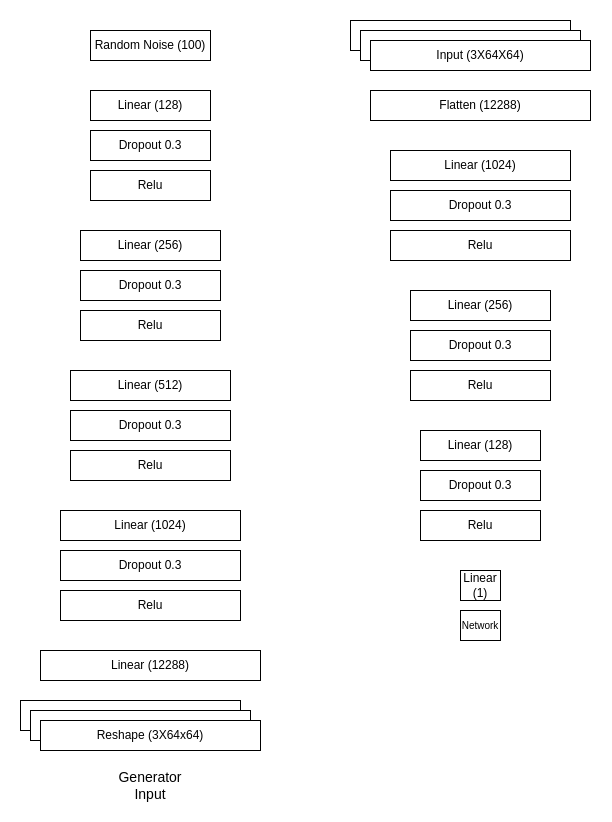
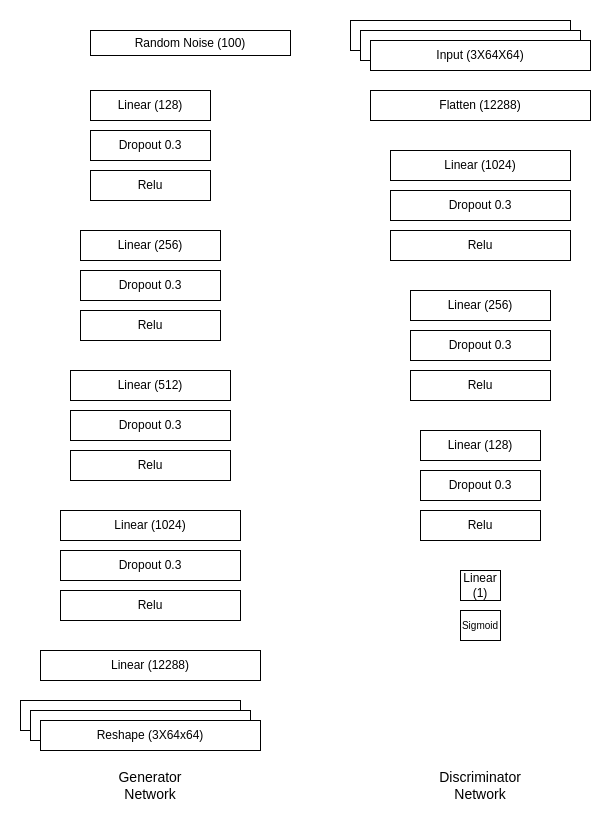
  <mxCell id="0" />
  <mxCell id="1" parent="0" />
- <mxCell id="2" value="Random Noise (100)" style="rounded=0;whiteSpace=wrap;html=1;" vertex="1" parent="1"><mxGeometry x="90" y="30" width="120" height="30" as="geometry" /></mxCell>
+ <mxCell id="2" value="Random Noise (100)" style="rounded=0;whiteSpace=wrap;html=1;" vertex="1" parent="1"><mxGeometry x="90" y="30" width="200" height="25" as="geometry" /></mxCell>
  <mxCell id="3" value="Linear (128)&lt;span style=&quot;color: rgba(0, 0, 0, 0); font-family: monospace; font-size: 0px; text-align: start;&quot;&gt;%3CmxGraphModel%3E%3Croot%3E%3CmxCell%20id%3D%220%22%2F%3E%3CmxCell%20id%3D%221%22%20parent%3D%220%22%2F%3E%3CmxCell%20id%3D%222%22%20value%3D%22Random%20Noise%20(100)%22%20style%3D%22rounded%3D0%3BwhiteSpace%3Dwrap%3Bhtml%3D1%3B%22%20vertex%3D%221%22%20parent%3D%221%22%3E%3CmxGeometry%20x%3D%22160%22%20y%3D%2280%22%20width%3D%22120%22%20height%3D%2240%22%20as%3D%22geometry%22%2F%3E%3C%2FmxCell%3E%3C%2Froot%3E%3C%2FmxGraphModel%3E&lt;/span&gt;" style="rounded=0;whiteSpace=wrap;html=1;" vertex="1" parent="1"><mxGeometry x="90" y="90" width="120" height="30" as="geometry" /></mxCell>
  <mxCell id="4" value="Dropout 0.3" style="rounded=0;whiteSpace=wrap;html=1;" vertex="1" parent="1"><mxGeometry x="90" y="130" width="120" height="30" as="geometry" /></mxCell>
  <mxCell id="5" value="Relu" style="rounded=0;whiteSpace=wrap;html=1;" vertex="1" parent="1"><mxGeometry x="90" y="170" width="120" height="30" as="geometry" /></mxCell>
  <mxCell id="6" value="Linear (256)&lt;span style=&quot;color: rgba(0, 0, 0, 0); font-family: monospace; font-size: 0px; text-align: start;&quot;&gt;%3CmxGraphModel%3E%3Croot%3E%3CmxCell%20id%3D%220%22%2F%3E%3CmxCell%20id%3D%221%22%20parent%3D%220%22%2F%3E%3CmxCell%20id%3D%222%22%20value%3D%22Random%20Noise%20(100)%22%20style%3D%22rounded%3D0%3BwhiteSpace%3Dwrap%3Bhtml%3D1%3B%22%20vertex%3D%221%22%20parent%3D%221%22%3E%3CmxGeometry%20x%3D%22160%22%20y%3D%2280%22%20width%3D%22120%22%20height%3D%2240%22%20as%3D%22geometry%22%2F%3E%3C%2FmxCell%3E%3C%2Froot%3E%3C%2FmxGraphModel%3E&lt;/span&gt;" style="rounded=0;whiteSpace=wrap;html=1;" vertex="1" parent="1"><mxGeometry x="80" y="230" width="140" height="30" as="geometry" /></mxCell>
  <mxCell id="7" value="Dropout 0.3" style="rounded=0;whiteSpace=wrap;html=1;" vertex="1" parent="1"><mxGeometry x="80" y="270" width="140" height="30" as="geometry" /></mxCell>
  <mxCell id="8" value="Relu" style="rounded=0;whiteSpace=wrap;html=1;" vertex="1" parent="1"><mxGeometry x="80" y="310" width="140" height="30" as="geometry" /></mxCell>
  <mxCell id="9" value="Linear (512)&lt;span style=&quot;color: rgba(0, 0, 0, 0); font-family: monospace; font-size: 0px; text-align: start;&quot;&gt;%3CmxGraphModel%3E%3Croot%3E%3CmxCell%20id%3D%220%22%2F%3E%3CmxCell%20id%3D%221%22%20parent%3D%220%22%2F%3E%3CmxCell%20id%3D%222%22%20value%3D%22Random%20Noise%20(100)%22%20style%3D%22rounded%3D0%3BwhiteSpace%3Dwrap%3Bhtml%3D1%3B%22%20vertex%3D%221%22%20parent%3D%221%22%3E%3CmxGeometry%20x%3D%22160%22%20y%3D%2280%22%20width%3D%22120%22%20height%3D%2240%22%20as%3D%22geometry%22%2F%3E%3C%2FmxCell%3E%3C%2Froot%3E%3C%2FmxGraphModel%3E&lt;/span&gt;" style="rounded=0;whiteSpace=wrap;html=1;" vertex="1" parent="1"><mxGeometry x="70" y="370" width="160" height="30" as="geometry" /></mxCell>
  <mxCell id="10" value="Dropout 0.3" style="rounded=0;whiteSpace=wrap;html=1;" vertex="1" parent="1"><mxGeometry x="70" y="410" width="160" height="30" as="geometry" /></mxCell>
  <mxCell id="11" value="Relu" style="rounded=0;whiteSpace=wrap;html=1;" vertex="1" parent="1"><mxGeometry x="70" y="450" width="160" height="30" as="geometry" /></mxCell>
  <mxCell id="12" value="Linear (1024)&lt;span style=&quot;color: rgba(0, 0, 0, 0); font-family: monospace; font-size: 0px; text-align: start;&quot;&gt;%3CmxGraphModel%3E%3Croot%3E%3CmxCell%20id%3D%220%22%2F%3E%3CmxCell%20id%3D%221%22%20parent%3D%220%22%2F%3E%3CmxCell%20id%3D%222%22%20value%3D%22Random%20Noise%20(100)%22%20style%3D%22rounded%3D0%3BwhiteSpace%3Dwrap%3Bhtml%3D1%3B%22%20vertex%3D%221%22%20parent%3D%221%22%3E%3CmxGeometry%20x%3D%22160%22%20y%3D%2280%22%20width%3D%22120%22%20height%3D%2240%22%20as%3D%22geometry%22%2F%3E%3C%2FmxCell%3E%3C%2Froot%3E%3C%2FmxGraphModel%3E&lt;/span&gt;" style="rounded=0;whiteSpace=wrap;html=1;" vertex="1" parent="1"><mxGeometry x="60" y="510" width="180" height="30" as="geometry" /></mxCell>
  <mxCell id="13" value="Dropout 0.3" style="rounded=0;whiteSpace=wrap;html=1;" vertex="1" parent="1"><mxGeometry x="60" y="550" width="180" height="30" as="geometry" /></mxCell>
  <mxCell id="14" value="Relu" style="rounded=0;whiteSpace=wrap;html=1;" vertex="1" parent="1"><mxGeometry x="60" y="590" width="180" height="30" as="geometry" /></mxCell>
  <mxCell id="15" value="Linear (12288)&lt;span style=&quot;color: rgba(0, 0, 0, 0); font-family: monospace; font-size: 0px; text-align: start;&quot;&gt;%3CmxGraphModel%3E%3Croot%3E%3CmxCell%20id%3D%220%22%2F%3E%3CmxCell%20id%3D%221%22%20parent%3D%220%22%2F%3E%3CmxCell%20id%3D%222%22%20value%3D%22Random%20Noise%20(100)%22%20style%3D%22rounded%3D0%3BwhiteSpace%3Dwrap%3Bhtml%3D1%3B%22%20vertex%3D%221%22%20parent%3D%221%22%3E%3CmxGeometry%20x%3D%22160%22%20y%3D%2280%22%20width%3D%22120%22%20height%3D%2240%22%20as%3D%22geometry%22%2F%3E%3C%2FmxCell%3E%3C%2Froot%3E%3C%2FmxGraphModel%3E&lt;/span&gt;" style="rounded=0;whiteSpace=wrap;html=1;" vertex="1" parent="1"><mxGeometry x="40" y="650" width="220" height="30" as="geometry" /></mxCell>
  <mxCell id="16" value="Flatten (12288)&lt;span style=&quot;color: rgba(0, 0, 0, 0); font-family: monospace; font-size: 0px; text-align: start;&quot;&gt;%3CmxGraphModel%3E%3Croot%3E%3CmxCell%20id%3D%220%22%2F%3E%3CmxCell%20id%3D%221%22%20parent%3D%220%22%2F%3E%3CmxCell%20id%3D%222%22%20value%3D%22Random%20Noise%20(100)%22%20style%3D%22rounded%3D0%3BwhiteSpace%3Dwrap%3Bhtml%3D1%3B%22%20vertex%3D%221%22%20parent%3D%221%22%3E%3CmxGeometry%20x%3D%22160%22%20y%3D%2280%22%20width%3D%22120%22%20height%3D%2240%22%20as%3D%22geometry%22%2F%3E%3C%2FmxCell%3E%3C%2Froot%3E%3C%2FmxGraphModel%3E&lt;/span&gt;" style="rounded=0;whiteSpace=wrap;html=1;" vertex="1" parent="1"><mxGeometry x="370" y="90" width="220" height="30" as="geometry" /></mxCell>
  <mxCell id="17" value="Linear (1024)&lt;span style=&quot;color: rgba(0, 0, 0, 0); font-family: monospace; font-size: 0px; text-align: start;&quot;&gt;%3CmxGraphModel%3E%3Croot%3E%3CmxCell%20id%3D%220%22%2F%3E%3CmxCell%20id%3D%221%22%20parent%3D%220%22%2F%3E%3CmxCell%20id%3D%222%22%20value%3D%22Random%20Noise%20(100)%22%20style%3D%22rounded%3D0%3BwhiteSpace%3Dwrap%3Bhtml%3D1%3B%22%20vertex%3D%221%22%20parent%3D%221%22%3E%3CmxGeometry%20x%3D%22160%22%20y%3D%2280%22%20width%3D%22120%22%20height%3D%2240%22%20as%3D%22geometry%22%2F%3E%3C%2FmxCell%3E%3C%2Froot%3E%3C%2FmxGraphModel%3E&lt;/span&gt;" style="rounded=0;whiteSpace=wrap;html=1;" vertex="1" parent="1"><mxGeometry x="390" y="150" width="180" height="30" as="geometry" /></mxCell>
  <mxCell id="18" value="Dropout 0.3" style="rounded=0;whiteSpace=wrap;html=1;" vertex="1" parent="1"><mxGeometry x="390" y="190" width="180" height="30" as="geometry" /></mxCell>
  <mxCell id="19" value="Relu" style="rounded=0;whiteSpace=wrap;html=1;" vertex="1" parent="1"><mxGeometry x="390" y="230" width="180" height="30" as="geometry" /></mxCell>
  <mxCell id="20" value="Linear (256)&lt;span style=&quot;color: rgba(0, 0, 0, 0); font-family: monospace; font-size: 0px; text-align: start;&quot;&gt;%3CmxGraphModel%3E%3Croot%3E%3CmxCell%20id%3D%220%22%2F%3E%3CmxCell%20id%3D%221%22%20parent%3D%220%22%2F%3E%3CmxCell%20id%3D%222%22%20value%3D%22Random%20Noise%20(100)%22%20style%3D%22rounded%3D0%3BwhiteSpace%3Dwrap%3Bhtml%3D1%3B%22%20vertex%3D%221%22%20parent%3D%221%22%3E%3CmxGeometry%20x%3D%22160%22%20y%3D%2280%22%20width%3D%22120%22%20height%3D%2240%22%20as%3D%22geometry%22%2F%3E%3C%2FmxCell%3E%3C%2Froot%3E%3C%2FmxGraphModel%3E&lt;/span&gt;" style="rounded=0;whiteSpace=wrap;html=1;" vertex="1" parent="1"><mxGeometry x="410" y="290" width="140" height="30" as="geometry" /></mxCell>
  <mxCell id="21" value="Dropout 0.3" style="rounded=0;whiteSpace=wrap;html=1;" vertex="1" parent="1"><mxGeometry x="410" y="330" width="140" height="30" as="geometry" /></mxCell>
  <mxCell id="22" value="Relu" style="rounded=0;whiteSpace=wrap;html=1;" vertex="1" parent="1"><mxGeometry x="410" y="370" width="140" height="30" as="geometry" /></mxCell>
  <mxCell id="23" value="Linear (128)&lt;span style=&quot;color: rgba(0, 0, 0, 0); font-family: monospace; font-size: 0px; text-align: start;&quot;&gt;%3CmxGraphModel%3E%3Croot%3E%3CmxCell%20id%3D%220%22%2F%3E%3CmxCell%20id%3D%221%22%20parent%3D%220%22%2F%3E%3CmxCell%20id%3D%222%22%20value%3D%22Random%20Noise%20(100)%22%20style%3D%22rounded%3D0%3BwhiteSpace%3Dwrap%3Bhtml%3D1%3B%22%20vertex%3D%221%22%20parent%3D%221%22%3E%3CmxGeometry%20x%3D%22160%22%20y%3D%2280%22%20width%3D%22120%22%20height%3D%2240%22%20as%3D%22geometry%22%2F%3E%3C%2FmxCell%3E%3C%2Froot%3E%3C%2FmxGraphModel%3E&lt;/span&gt;" style="rounded=0;whiteSpace=wrap;html=1;" vertex="1" parent="1"><mxGeometry x="420" y="430" width="120" height="30" as="geometry" /></mxCell>
  <mxCell id="24" value="Dropout 0.3" style="rounded=0;whiteSpace=wrap;html=1;" vertex="1" parent="1"><mxGeometry x="420" y="470" width="120" height="30" as="geometry" /></mxCell>
  <mxCell id="25" value="Relu" style="rounded=0;whiteSpace=wrap;html=1;" vertex="1" parent="1"><mxGeometry x="420" y="510" width="120" height="30" as="geometry" /></mxCell>
  <mxCell id="26" value="Linear (1)&lt;span style=&quot;color: rgba(0, 0, 0, 0); font-family: monospace; font-size: 0px; text-align: start;&quot;&gt;%3CmxGraphModel%3E%3Croot%3E%3CmxCell%20id%3D%220%22%2F%3E%3CmxCell%20id%3D%221%22%20parent%3D%220%22%2F%3E%3CmxCell%20id%3D%222%22%20value%3D%22Random%20Noise%20(100)%22%20style%3D%22rounded%3D0%3BwhiteSpace%3Dwrap%3Bhtml%3D1%3B%22%20vertex%3D%221%22%20parent%3D%221%22%3E%3CmxGeometry%20x%3D%22160%22%20y%3D%2280%22%20width%3D%22120%22%20height%3D%2240%22%20as%3D%22geometry%22%2F%3E%3C%2FmxCell%3E%3C%2Froot%3E%3C%2FmxGraphModel%3E&lt;/span&gt;" style="rounded=0;whiteSpace=wrap;html=1;" vertex="1" parent="1"><mxGeometry x="460" y="570" width="40" height="30" as="geometry" /></mxCell>
- <mxCell id="27" value="&lt;font style=&quot;font-size: 10px;&quot;&gt;Network&lt;/font&gt;" style="rounded=0;whiteSpace=wrap;html=1;" vertex="1" parent="1"><mxGeometry x="460" y="610" width="40" height="30" as="geometry" /></mxCell>
- <mxCell id="28" value="&lt;font style=&quot;font-size: 14px;&quot;&gt;Generator&lt;br&gt;Input&lt;br&gt;&lt;/font&gt;" style="text;html=1;strokeColor=none;fillColor=none;align=center;verticalAlign=middle;whiteSpace=wrap;rounded=0;fontSize=10;" vertex="1" parent="1"><mxGeometry x="120" y="770" width="60" height="30" as="geometry" /></mxCell>
+ <mxCell id="27" value="&lt;font style=&quot;font-size: 10px;&quot;&gt;Sigmoid&lt;/font&gt;" style="rounded=0;whiteSpace=wrap;html=1;" vertex="1" parent="1"><mxGeometry x="460" y="610" width="40" height="30" as="geometry" /></mxCell>
+ <mxCell id="28" value="&lt;font style=&quot;font-size: 14px;&quot;&gt;Generator&lt;br&gt;Network&lt;br&gt;&lt;/font&gt;" style="text;html=1;strokeColor=none;fillColor=none;align=center;verticalAlign=middle;whiteSpace=wrap;rounded=0;fontSize=10;" vertex="1" parent="1"><mxGeometry x="120" y="770" width="60" height="30" as="geometry" /></mxCell>
+ <mxCell id="29" value="&lt;font style=&quot;font-size: 14px;&quot;&gt;Discriminator&lt;br&gt;Network&lt;br&gt;&lt;/font&gt;" style="text;html=1;strokeColor=none;fillColor=none;align=center;verticalAlign=middle;whiteSpace=wrap;rounded=0;fontSize=10;" vertex="1" parent="1"><mxGeometry x="450" y="770" width="60" height="30" as="geometry" /></mxCell>
  <mxCell id="30" value="Reshape (3X64x64)" style="rounded=0;whiteSpace=wrap;html=1;" vertex="1" parent="1"><mxGeometry x="20" y="700" width="220" height="30" as="geometry" /></mxCell>
  <mxCell id="31" value="Input (3X64X64)" style="rounded=0;whiteSpace=wrap;html=1;" vertex="1" parent="1"><mxGeometry x="350" y="20" width="220" height="30" as="geometry" /></mxCell>
  <mxCell id="32" value="Input (3X64X64)" style="rounded=0;whiteSpace=wrap;html=1;" vertex="1" parent="1"><mxGeometry x="360" y="30" width="220" height="30" as="geometry" /></mxCell>
  <mxCell id="33" value="Input (3X64X64)" style="rounded=0;whiteSpace=wrap;html=1;" vertex="1" parent="1"><mxGeometry x="370" y="40" width="220" height="30" as="geometry" /></mxCell>
  <mxCell id="34" value="Reshape (3X64x64)" style="rounded=0;whiteSpace=wrap;html=1;" vertex="1" parent="1"><mxGeometry x="30" y="710" width="220" height="30" as="geometry" /></mxCell>
  <mxCell id="35" value="Reshape (3X64x64)" style="rounded=0;whiteSpace=wrap;html=1;" vertex="1" parent="1"><mxGeometry x="40" y="720" width="220" height="30" as="geometry" /></mxCell>
